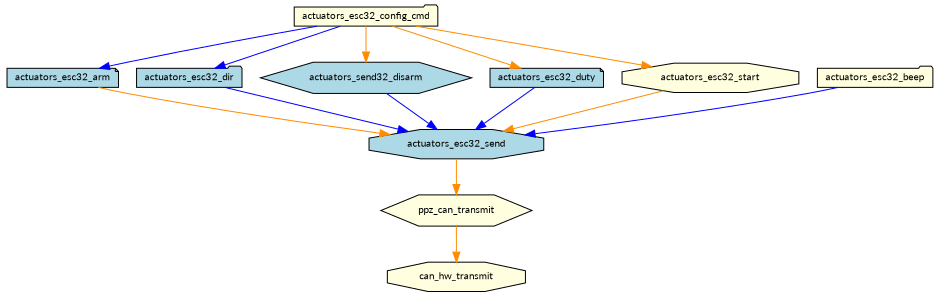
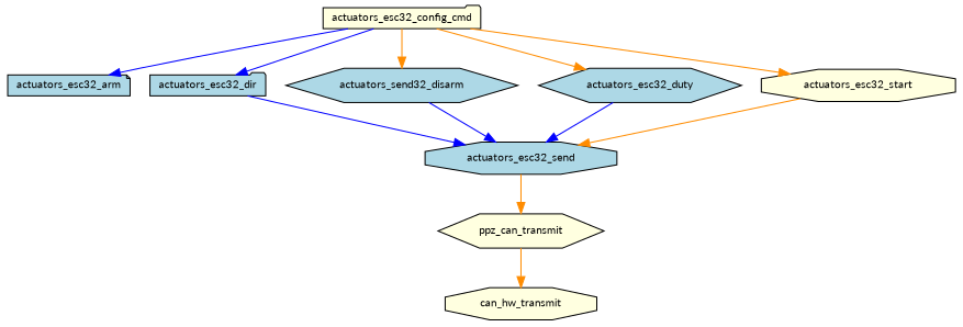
  digraph {
    fontname=Lato
    rankdir=TB
    node [color=black fillcolor=lightyellow fontname=Lato fontsize=10 shape=folder style=filled]
    edge [color=darkorange fontname=Lato fontsize=10 labelfontname=FreeSans labelfontsize=10 style=solid]
    n1 [fontcolor=black height=0.2 label=actuators_esc32_config_cmd width=0.4]
    n2 [fillcolor=lightblue height=0.2 label=actuators_esc32_arm shape=note width=0.4]
    n3 [fillcolor=lightblue height=0.2 label=actuators_esc32_dir width=0.4]
    n4 [fillcolor=lightblue height=0.2 label=actuators_send32_disarm shape=hexagon width=0.4]
-   n5 [fillcolor=lightblue height=0.2 label=actuators_esc32_duty shape=note width=0.4]
+   n5 [fillcolor=lightblue height=0.2 label=actuators_esc32_duty shape=hexagon width=0.4]
    n6 [height=0.2 label=actuators_esc32_start shape=octagon width=0.4]
    n7 [fillcolor=lightblue height=0.2 label=actuators_esc32_send shape=octagon width=0.4]
-   n8 [height=0.2 label=actuators_esc32_beep width=0.4]
    n9 [height=0.2 label=ppz_can_transmit shape=hexagon width=0.4]
    n10 [height=0.2 label=can_hw_transmit shape=octagon width=0.4]
    n1 -> n2 [color=blue]
    n1 -> n3 [color=blue]
    n1 -> n4
    n1 -> n5
    n1 -> n6
-   n2 -> n7
    n3 -> n7 [color=blue]
    n4 -> n7 [color=blue]
    n5 -> n7 [color=blue]
    n6 -> n7
    n7 -> n9
-   n8 -> n7 [color=blue]
    n9 -> n10
  }
